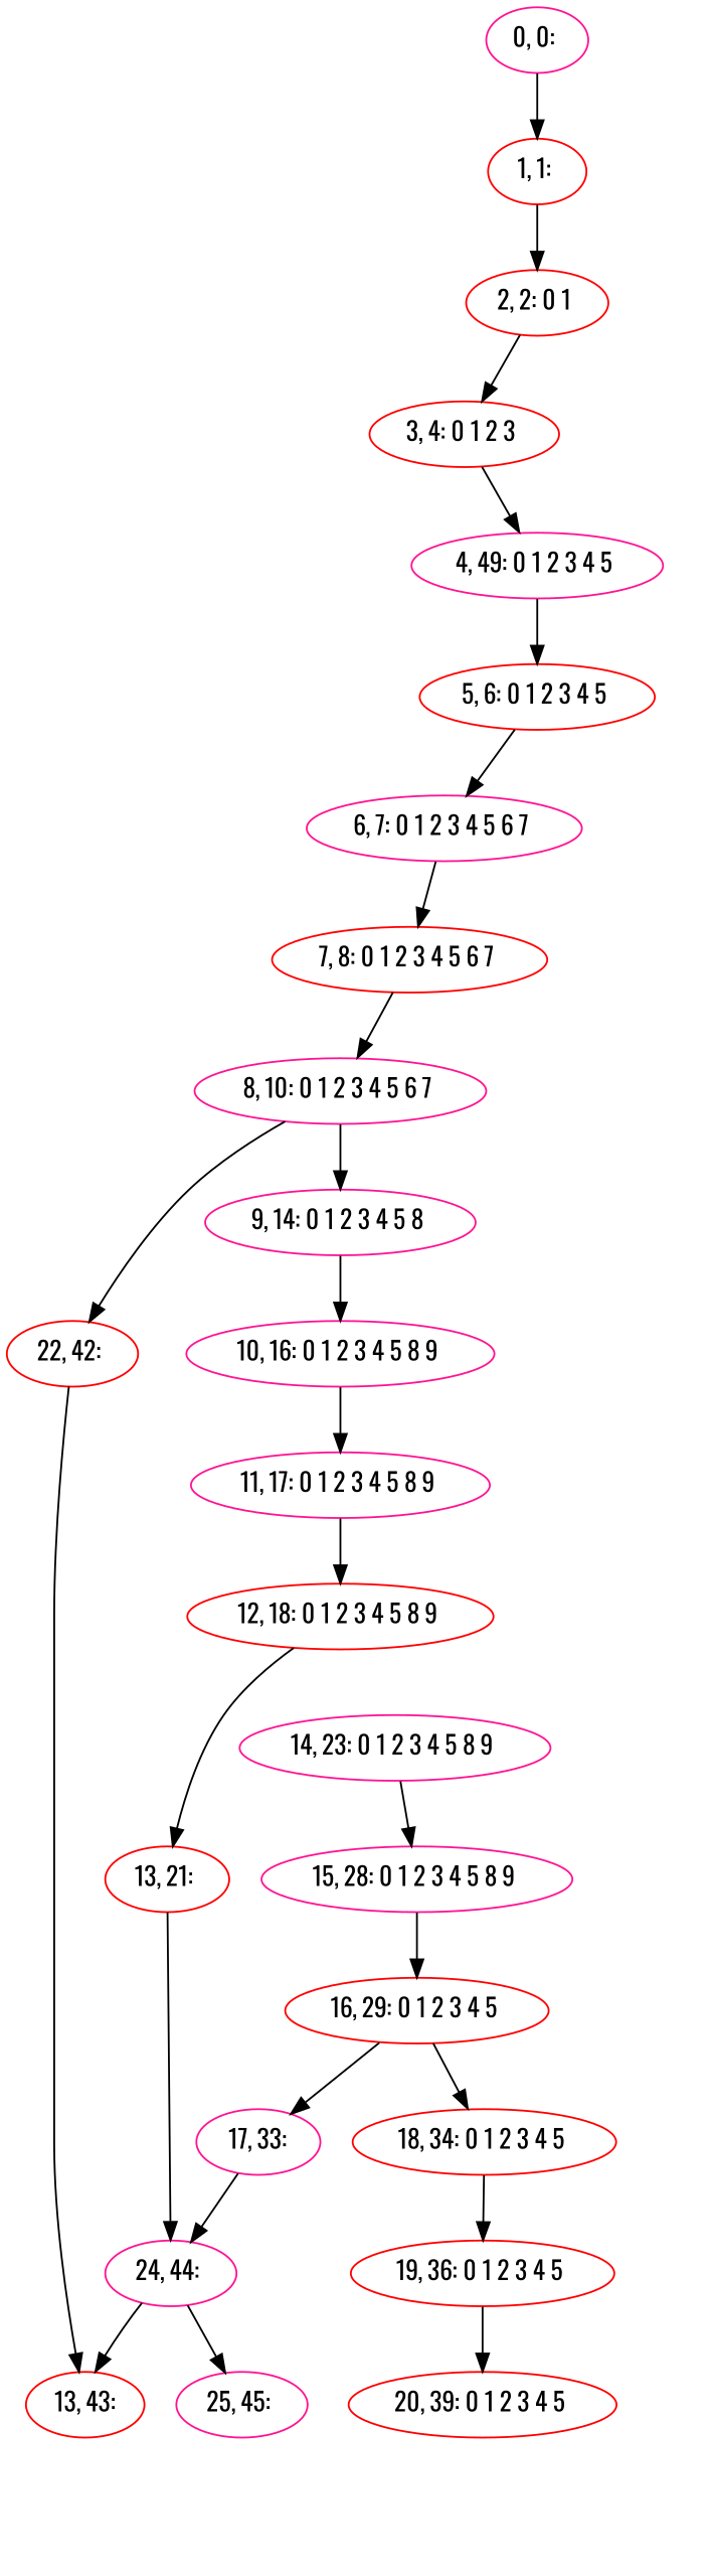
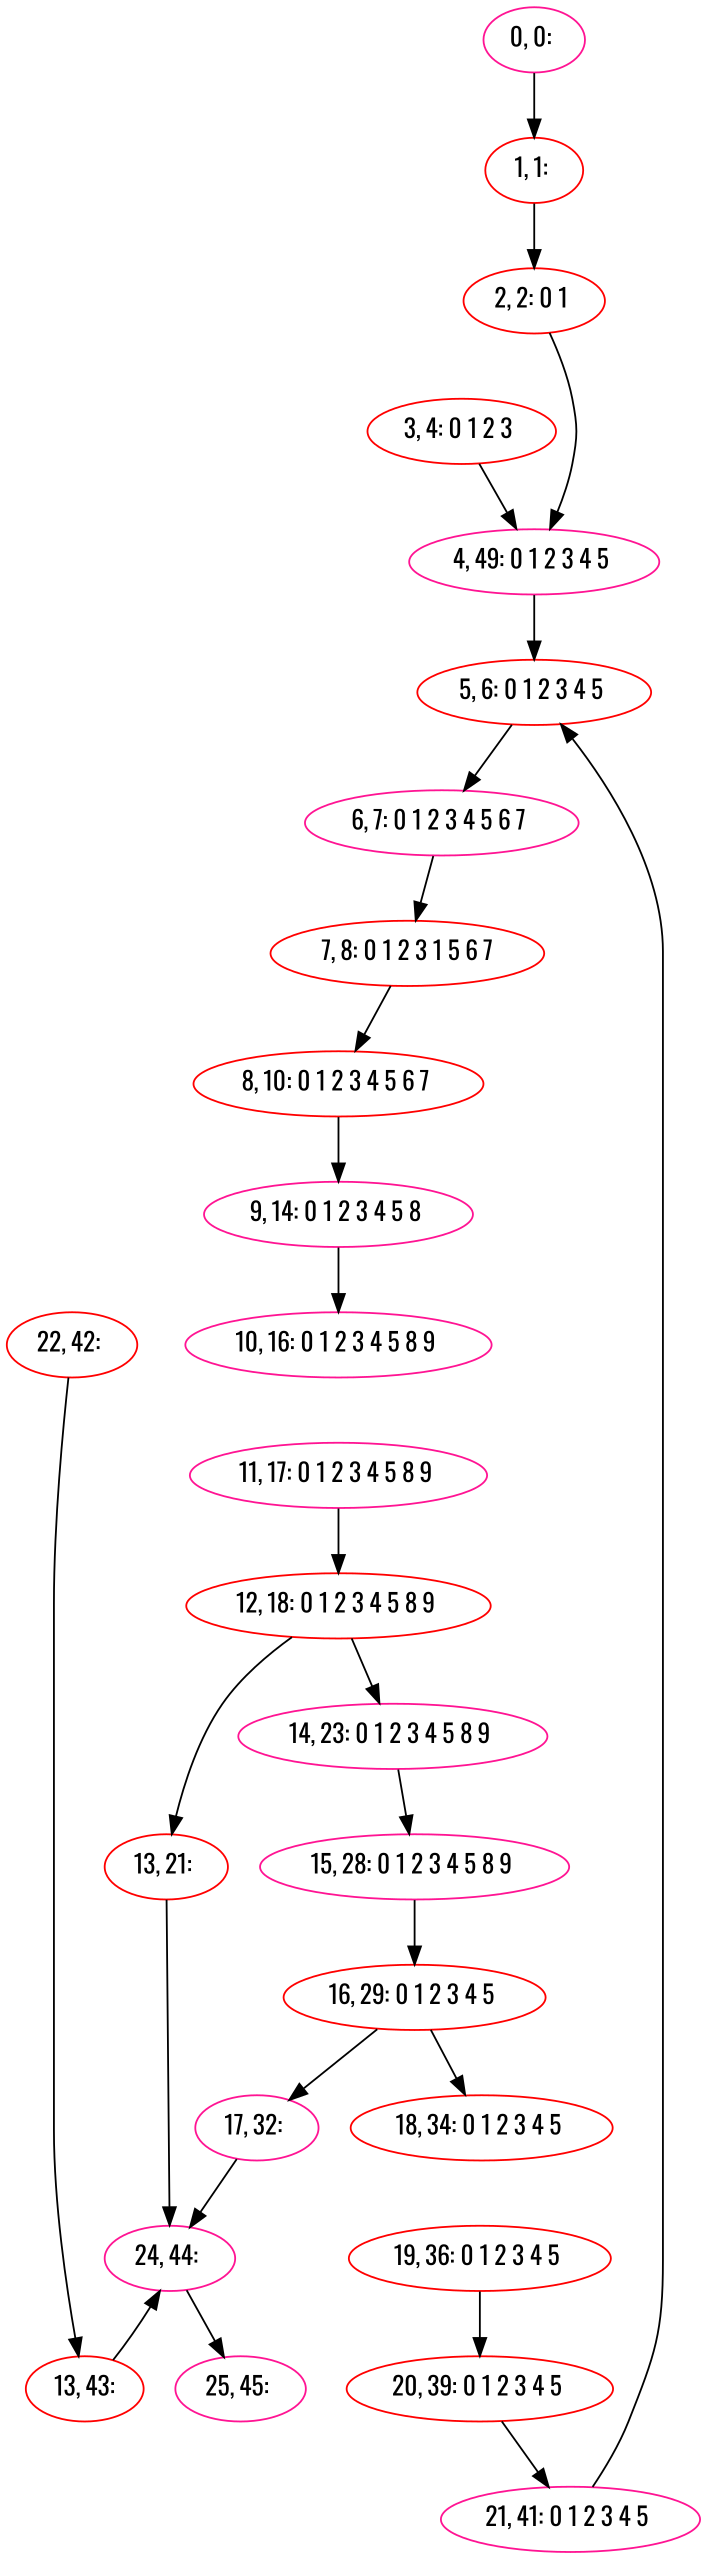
  digraph {
    fontname=Oswald
    node [color=deeppink fontname=Oswald]
    edge [fontname=Oswald]
    n1 [label="0, 0: "]
    n2 [color=red label="1, 1: "]
    n3 [color=red label="2, 2: 0 1 "]
    n4 [color=red label="3, 4: 0 1 2 3 "]
    n5 [label="4, 49: 0 1 2 3 4 5 "]
    n6 [color=red label="5, 6: 0 1 2 3 4 5 "]
    n7 [label="6, 7: 0 1 2 3 4 5 6 7 "]
-   n8 [color=red label="7, 8: 0 1 2 3 4 5 6 7 "]
-   n9 [label="8, 10: 0 1 2 3 4 5 6 7 "]
+   n8 [color=red label="7, 8: 0 1 2 3 1 5 6 7"]
+   n9 [color=red label="8, 10: 0 1 2 3 4 5 6 7 "]
    n10 [label="9, 14: 0 1 2 3 4 5 8 "]
    n11 [color=red label="22, 42: "]
    n12 [label="10, 16: 0 1 2 3 4 5 8 9 "]
    n13 [color=red label="13, 43:"]
    n14 [label="11, 17: 0 1 2 3 4 5 8 9 "]
    n15 [color=red label="12, 18: 0 1 2 3 4 5 8 9 "]
    n16 [color=red label="13, 21: "]
    n17 [label="14, 23: 0 1 2 3 4 5 8 9 "]
    n18 [label="24, 44: "]
    n19 [label="15, 28: 0 1 2 3 4 5 8 9 "]
    n20 [label="25, 45: "]
    n21 [color=red label="16, 29: 0 1 2 3 4 5 "]
-   n22 [label="17, 33:"]
+   n22 [label="17, 32: "]
    n23 [color=red label="18, 34: 0 1 2 3 4 5 "]
    n24 [color=red label="19, 36: 0 1 2 3 4 5 "]
    n25 [color=red label="20, 39: 0 1 2 3 4 5 "]
+   n26 [label="21, 41: 0 1 2 3 4 5 "]
    n1 -> n2
    n2 -> n3
-   n3 -> n4
+   n3 -> n5
    n4 -> n5
    n5 -> n6
    n6 -> n7
    n7 -> n8
    n8 -> n9
    n9 -> n10
-   n9 -> n11
    n10 -> n12
    n11 -> n13
-   n12 -> n14
-   n18 -> n13
+   n13 -> n18
    n14 -> n15
    n15 -> n16
+   n15 -> n17
    n16 -> n18
    n17 -> n19
    n18 -> n20
    n19 -> n21
    n21 -> n22
    n21 -> n23
    n22 -> n18
-   n23 -> n24
    n24 -> n25
+   n25 -> n26
+   n26 -> n6
  }
